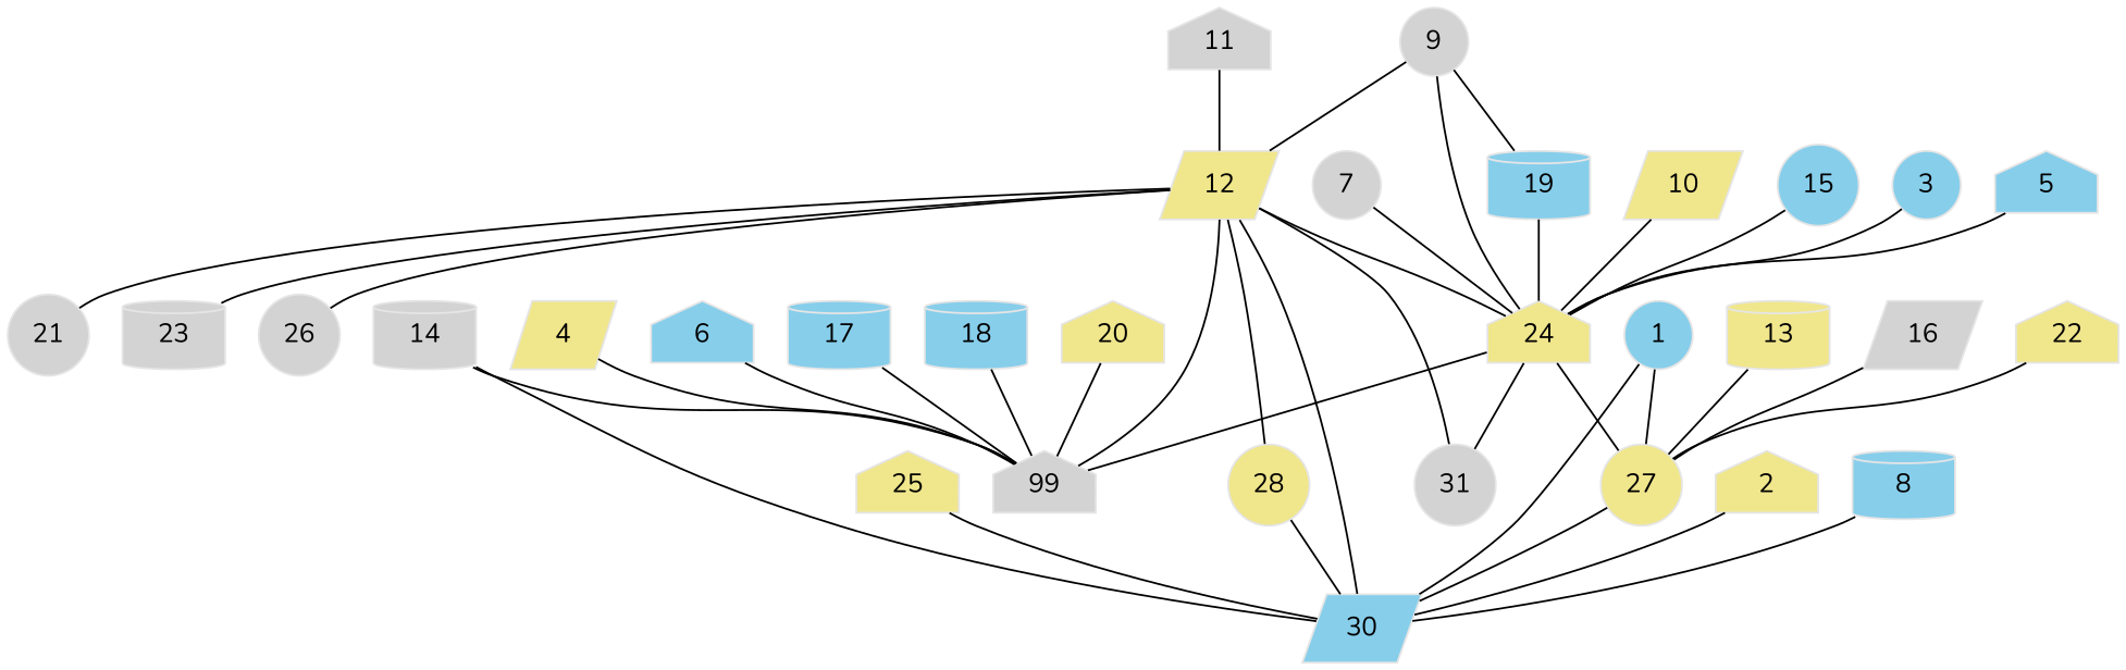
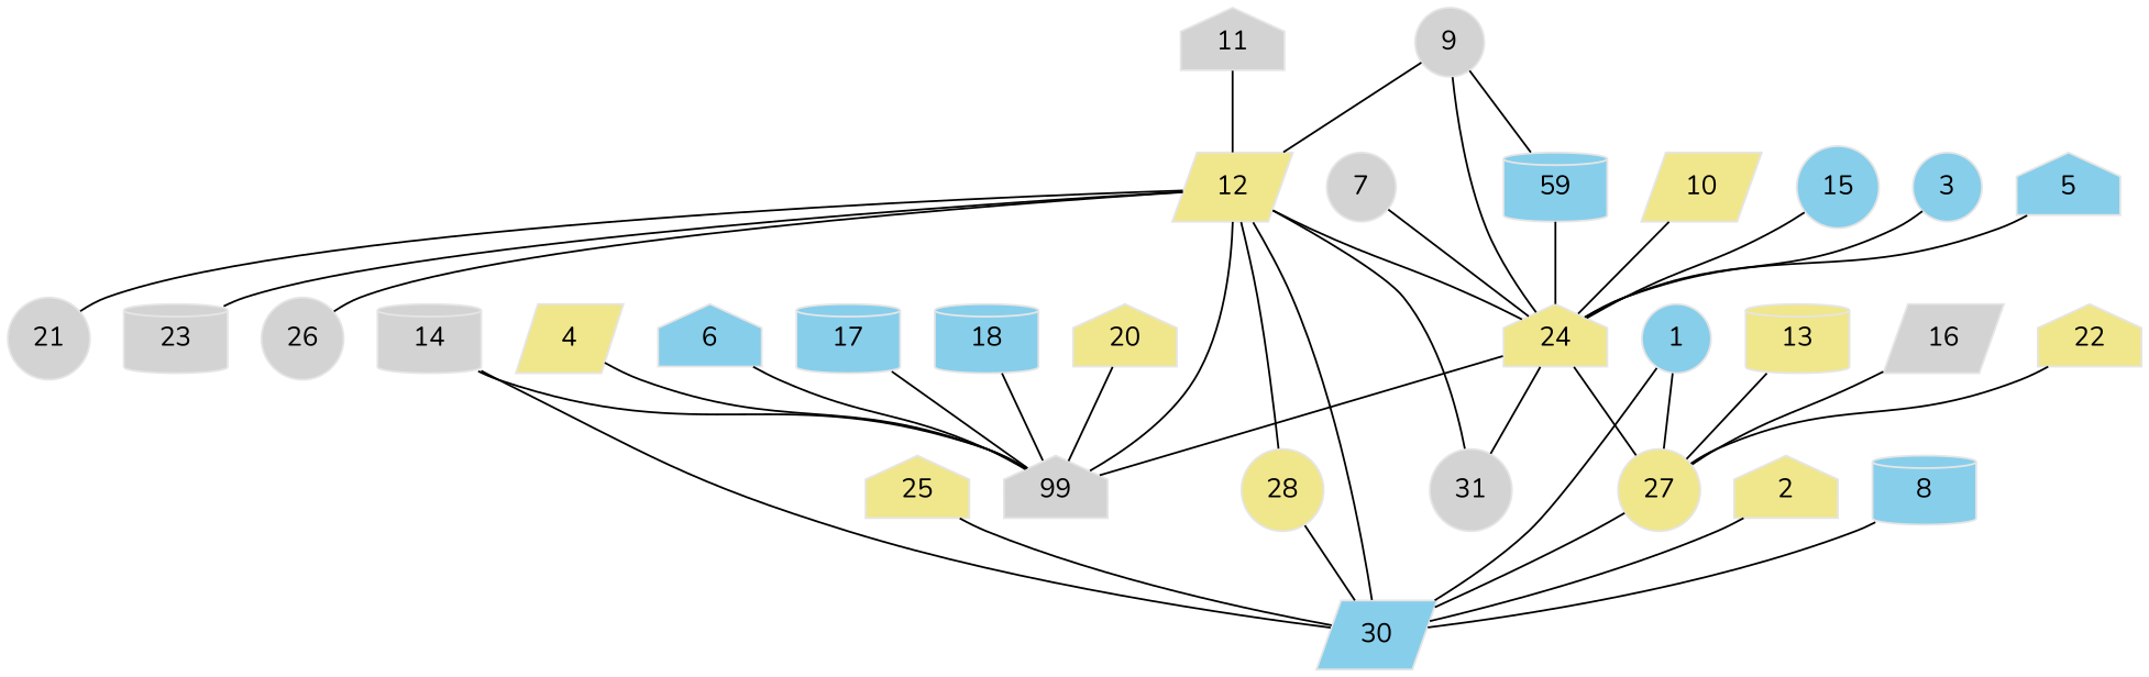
  graph {
    fontname=Nunito
    node [color=gray90 fillcolor=khaki fontname=Nunito shape=circle style=filled]
    edge [fontname=Nunito weight=1.0]
    1 [fillcolor=skyblue]
    27
    30 [fillcolor=skyblue shape=parallelogram]
    2 [shape=house]
    3 [fillcolor=skyblue]
    24 [shape=house]
    n7 [fillcolor=lightgrey label=99 shape=house]
    31 [fillcolor=lightgrey]
    4 [shape=parallelogram]
    5 [fillcolor=skyblue shape=house]
    6 [fillcolor=skyblue shape=house]
    7 [fillcolor=lightgrey]
    8 [fillcolor=skyblue shape=cylinder]
    9 [fillcolor=lightgrey]
    12 [shape=parallelogram]
-   19 [fillcolor=skyblue shape=cylinder]
+   19 [fillcolor=skyblue shape=cylinder label=59]
    21 [fillcolor=lightgrey]
    23 [fillcolor=lightgrey shape=cylinder]
    26 [fillcolor=lightgrey]
    28
    10 [shape=parallelogram]
    11 [fillcolor=lightgrey shape=house]
    13 [shape=cylinder]
    14 [fillcolor=lightgrey shape=cylinder]
    15 [fillcolor=skyblue]
    16 [fillcolor=lightgrey shape=parallelogram]
    17 [fillcolor=skyblue shape=cylinder]
    18 [fillcolor=skyblue shape=cylinder]
    20 [shape=house]
    22 [shape=house]
    25 [shape=house]
    1 -- 27
    1 -- 30
    27 -- 30
    2 -- 30
    3 -- 24
    24 -- 27 [weight=2.0]
    24 -- n7
    24 -- 31
    4 -- n7
    5 -- 24
    6 -- n7
    7 -- 24
    8 -- 30
    9 -- 24
    9 -- 12
    9 -- 19
    12 -- 30 [weight=2.0]
    12 -- 24 [weight=2.0]
    12 -- n7 [weight=2.0]
    12 -- 31
    12 -- 21
    12 -- 23
    12 -- 26
    12 -- 28
    19 -- 24 [weight=2.0]
    28 -- 30
    10 -- 24
    11 -- 12
    13 -- 27
    14 -- 30
    14 -- n7
    15 -- 24
    16 -- 27
    17 -- n7
    18 -- n7
    20 -- n7
    22 -- 27
    25 -- 30
  }
